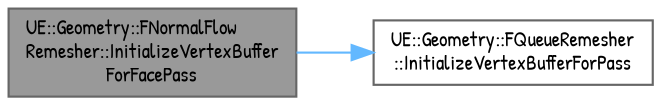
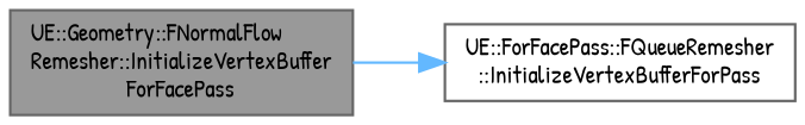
  digraph {
    rankdir=LR
    fontname="Patrick Hand"
    node [fontname="Patrick Hand" fontsize=10 shape=box style=filled]
    n1 [color=gray40 fillcolor=grey60 fontcolor=black height=0.2 label="UE::Geometry::FNormalFlow\lRemesher::InitializeVertexBuffer\lForFacePass" width=0.4]
-   n2 [color=grey40 fillcolor=white height=0.2 label="UE::Geometry::FQueueRemesher\l::InitializeVertexBufferForPass" width=0.4]
+   n2 [color=grey40 fillcolor=white height=0.2 label="UE::ForFacePass::FQueueRemesher\l::InitializeVertexBufferForPass" width=0.4]
    n1 -> n2 [color=steelblue1 fontname="Patrick Hand" fontsize=10 labelfontname=Helvetica labelfontsize=10 style=solid]
  }
